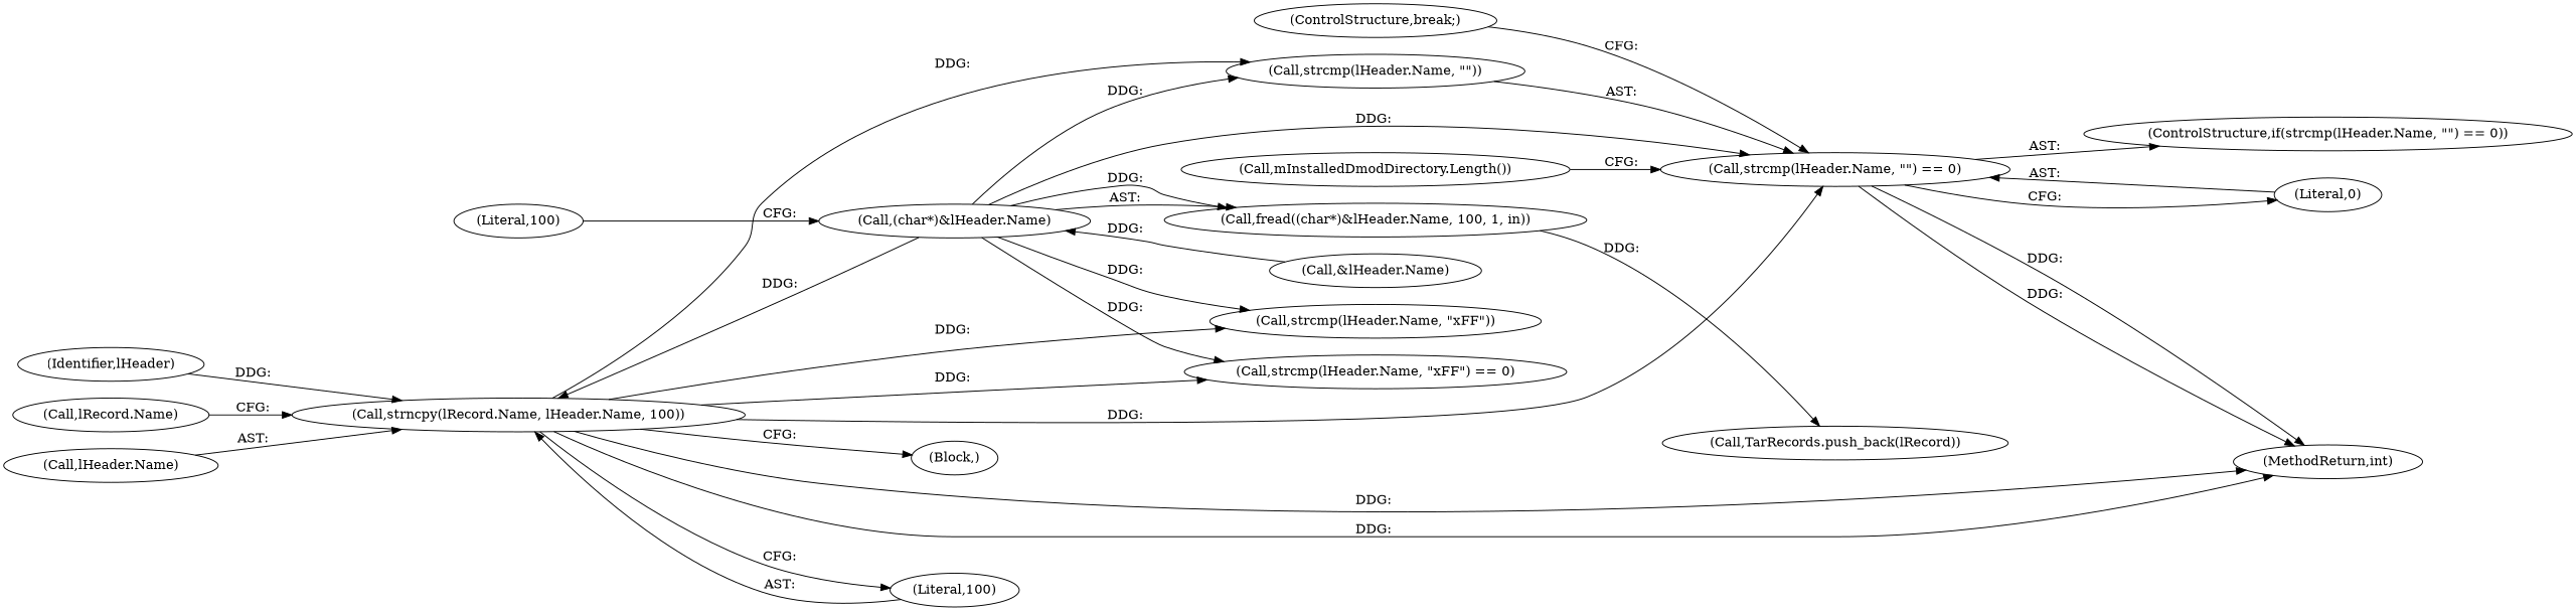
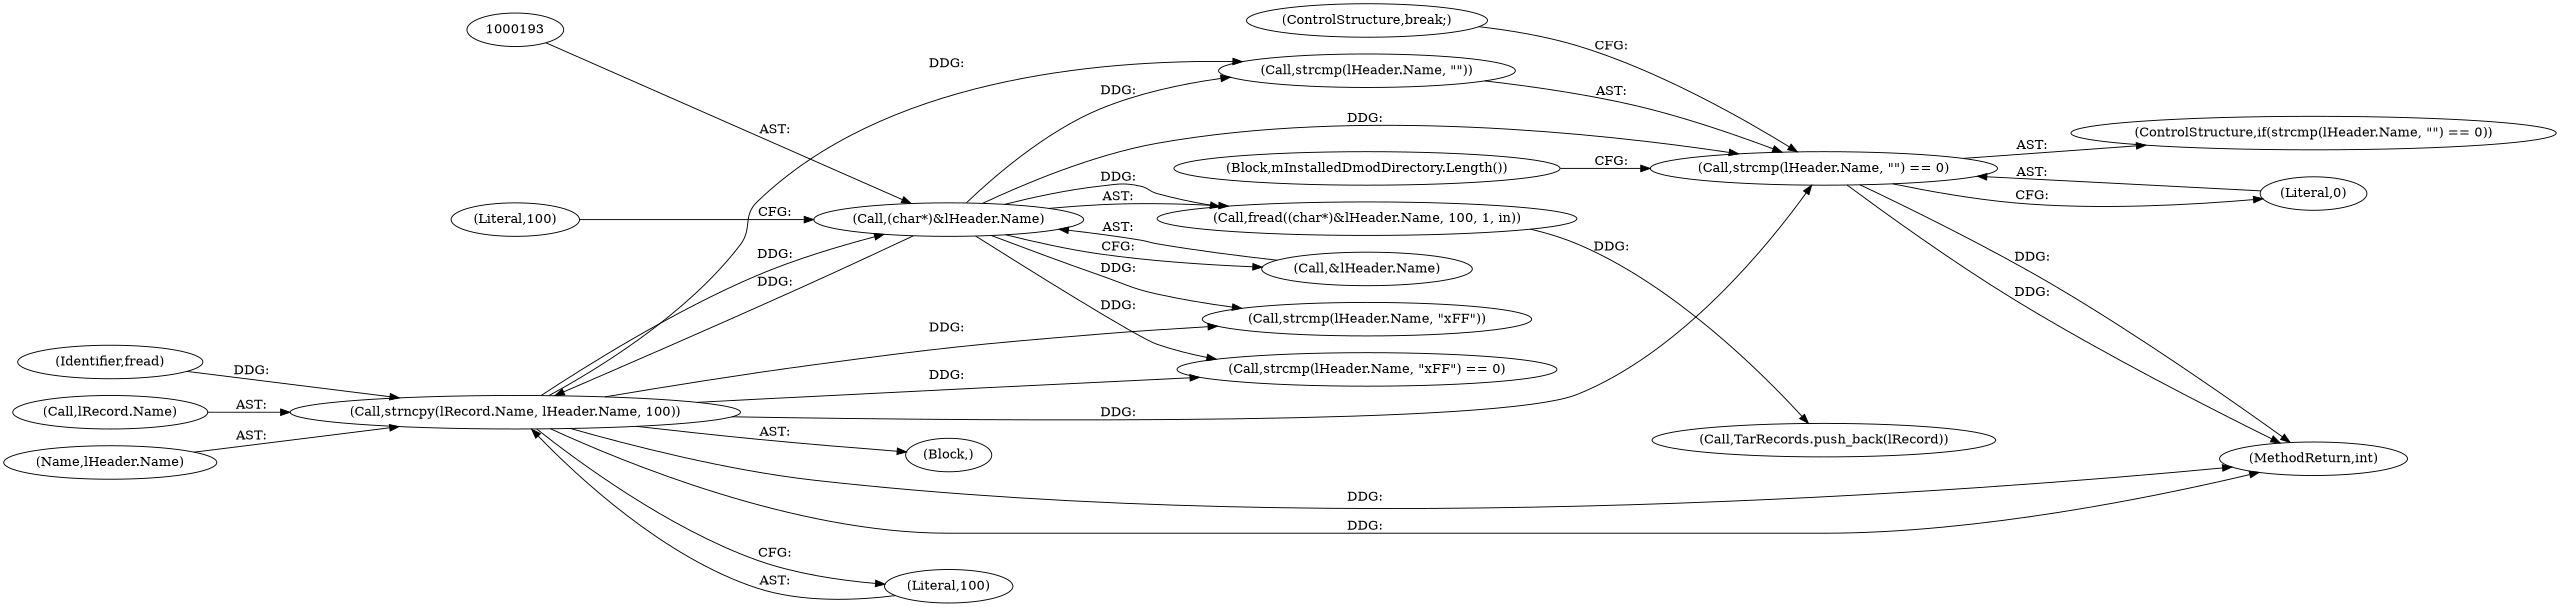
  digraph {
    rankdir=LR
    n1 [label="(Call,strcmp(lHeader.Name, \"\") == 0)"]
    n2 [label="(Literal,0)"]
    n3 [label="(MethodReturn,int)"]
    n4 [label="(ControlStructure,if(strcmp(lHeader.Name, \"\") == 0))"]
    n5 [label="(Call,(char*)&lHeader.Name)"]
    n6 [label="(Call,strncpy(lRecord.Name, lHeader.Name, 100))"]
    n7 [label="(Call,strcmp(lHeader.Name, \"\"))"]
    n8 [label="(Call,fread((char*)&lHeader.Name, 100, 1, in))"]
    n9 [label="(Call,strcmp(lHeader.Name, \"\xFF\"))"]
    n10 [label="(Call,&lHeader.Name)"]
    n11 [label="(Call,strcmp(lHeader.Name, \"\xFF\") == 0)"]
    n12 [label="(Literal,100)"]
    n13 [label="(Block,)"]
    n14 [label="(Call,TarRecords.push_back(lRecord))"]
-   n15 [label="(Identifier,lHeader)"]
+   n15 [label="(Identifier,fread)"]
    n16 [label="(Call,lRecord.Name)"]
    n17 [label="(Literal,100)"]
-   n18 [label="(Call,mInstalledDmodDirectory.Length())"]
-   n19 [label="(Call,lHeader.Name)"]
+   n18 [label="(Block,mInstalledDmodDirectory.Length())"]
+   n19 [label="(Name,lHeader.Name)"]
    n20 [label="(ControlStructure,break;)"]
+   1000193
    n1 -> n2 [label="CFG: "]
    n1 -> n3 [label="DDG: "]
    n1 -> n3 [label="DDG: "]
    n1 -> n4 [label="AST: "]
    n2 -> n1 [label="AST: "]
    n5 -> n1 [label="DDG: "]
    n5 -> n6 [label="DDG: "]
    n5 -> n7 [label="DDG: "]
    n5 -> n8 [label="AST: "]
    n5 -> n8 [label="DDG: "]
    n5 -> n9 [label="DDG: "]
+   n5 -> n10 [label="CFG: "]
    n5 -> n11 [label="DDG: "]
    n6 -> n1 [label="DDG: "]
    n6 -> n3 [label="DDG: "]
    n6 -> n3 [label="DDG: "]
+   n6 -> n5 [label="DDG: "]
    n6 -> n7 [label="DDG: "]
    n6 -> n9 [label="DDG: "]
    n6 -> n11 [label="DDG: "]
    n6 -> n12 [label="CFG: "]
-   n6 -> n13 [label="CFG: "]
+   n6 -> n13 [label="AST: "]
    n7 -> n1 [label="AST: "]
    n8 -> n14 [label="DDG: "]
-   n10 -> n5 [label="DDG: "]
+   n10 -> n5 [label="AST: "]
    n12 -> n6 [label="AST: "]
    n15 -> n6 [label="DDG: "]
-   n16 -> n6 [label="CFG: "]
+   n16 -> n6 [label="AST: "]
    n17 -> n5 [label="CFG: "]
    n18 -> n1 [label="CFG: "]
    n19 -> n6 [label="AST: "]
    n20 -> n1 [label="CFG: "]
+   1000193 -> n5 [label="AST: "]
  }
